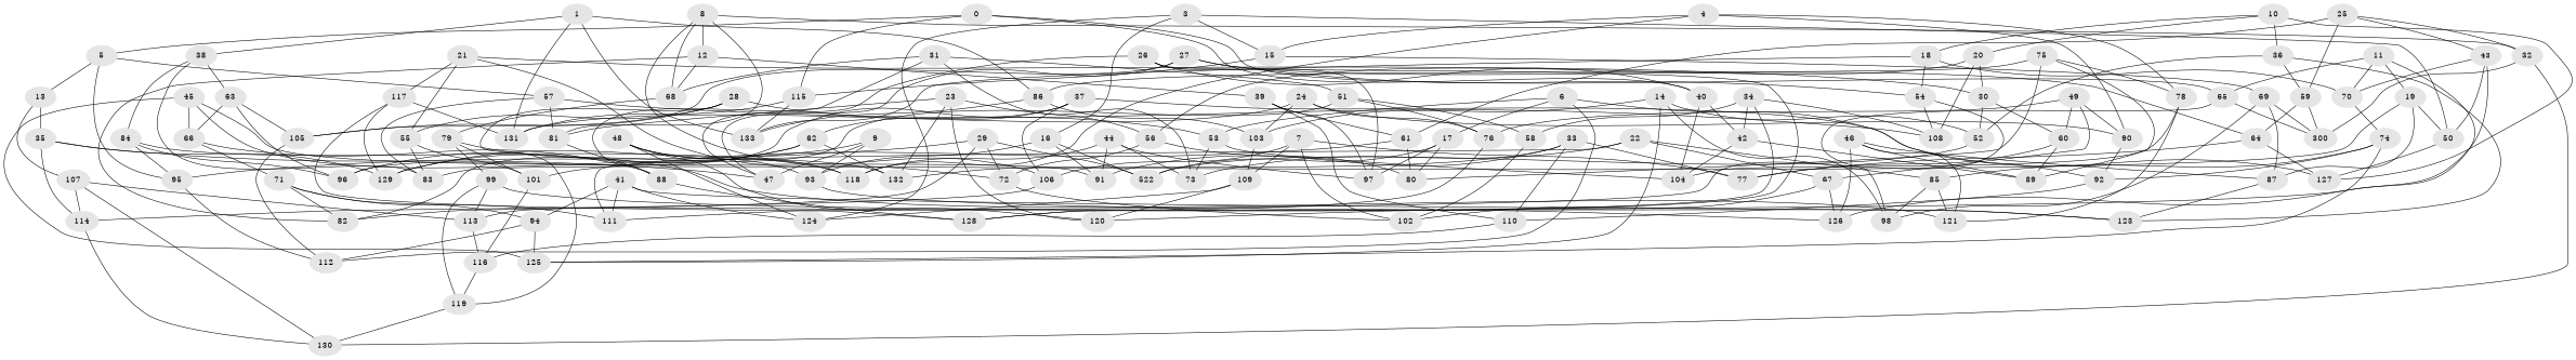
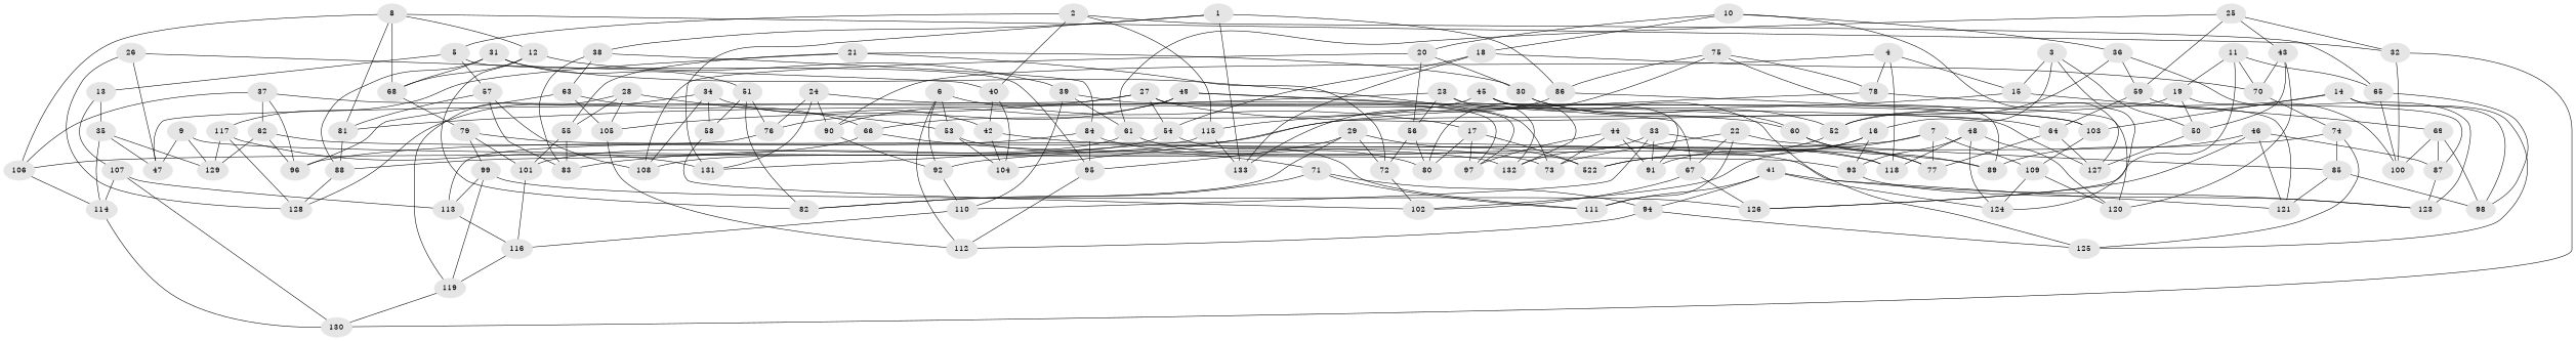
  graph {
    node [color=gray90 style=filled]
    1
    38
    86
    131
    133
    83
    63
    84
    103
-   2 [label=0]
+   2
    5
    40
    65
    115
    13
    57
    95
    42
    104
    98
-   100 [label=300]
+   100
    3
    15
    16
    50
    124
    69
    93
    91
    n30 [label=522]
    127
    4
    78
    90
    118
    121
    92
    35
    107
    81
    108
    112
    6
    17
    53
    80
    97
    73
    110
    7
    77
    102
    106
    109
    114
    120
    8
    12
    32
    68
    39
    82
    130
    88
    9
    47
    129
    58
    123
    10
    18
    20
    36
    70
    54
    30
    56
    52
    59
    11
    19
    126
    87
    74
    61
    79
    113
    14
    125
    111
    60
    72
    21
    55
    117
    101
    128
    22
    67
    85
    23
    132
    24
    76
    25
    43
    64
    26
    27
    105
    28
    119
    29
    89
    31
    51
    33
    116
    34
    37
    62
    96
    66
    41
    94
    44
    45
    71
    46
    48
    49
    99
    75
    1 -- 38
    1 -- 86
    1 -- 131
    1 -- 133
    38 -- 83
    38 -- 63
    38 -- 84
    86 -- 133
    86 -- 103
    63 -- 105
    63 -- 96
    63 -- 66
    84 -- 95
    84 -- 118
    84 -- 96
    103 -- 109
    2 -- 5
    2 -- 40
    2 -- 65
    2 -- 115
    5 -- 13
    5 -- 57
    5 -- 95
    40 -- 42
    40 -- 104
    65 -- 98
    65 -- 100
    115 -- 131
    115 -- 133
    13 -- 35
    13 -- 107
    57 -- 83
    57 -- 81
    57 -- 108
    95 -- 112
    42 -- 104
    42 -- 89
    3 -- 15
    3 -- 16
    3 -- 50
    3 -- 124
    15 -- 115
    15 -- 69
    16 -- 93
    16 -- 91
    16 -- n30
    50 -- 127
    69 -- 98
    69 -- 100
    69 -- 87
    93 -- 123
    4 -- 15
    4 -- 78
    4 -- 90
    4 -- 118
    78 -- 104
    78 -- 121
    90 -- 92
    92 -- 110
    35 -- 114
    35 -- 47
    35 -- 129
    107 -- 114
    107 -- 130
    107 -- 113
    81 -- 88
    6 -- 92
    6 -- 112
    6 -- 17
    6 -- 53
    17 -- n30
    17 -- 80
    17 -- 97
    53 -- 104
    53 -- 73
    110 -- 116
    7 -- 77
    7 -- 102
    7 -- 106
    7 -- 109
    106 -- 114
    109 -- 124
    109 -- 120
    114 -- 130
    8 -- 81
    8 -- 106
    8 -- 12
    8 -- 32
    8 -- 68
    12 -- 68
    12 -- 39
    12 -- 82
    32 -- 100
    32 -- 130
    68 -- 79
    39 -- 97
    39 -- 110
    39 -- 61
    88 -- 128
    9 -- 93
    9 -- 47
    9 -- 129
    58 -- 102
    10 -- 127
    10 -- 18
    10 -- 20
    10 -- 36
    18 -- 133
    18 -- 70
    18 -- 54
    20 -- 108
    20 -- 30
    20 -- 56
    36 -- 123
    36 -- 52
    36 -- 59
    70 -- 74
    54 -- 108
    54 -- 111
    30 -- 52
    30 -- 60
    56 -- 80
    56 -- 72
    52 -- n30
    59 -- 100
    59 -- 64
    11 -- 65
    11 -- 70
    11 -- 19
    11 -- 126
    19 -- 83
    19 -- 50
    19 -- 87
    87 -- 123
    74 -- 92
    74 -- 125
    74 -- 85
    61 -- 80
    61 -- 101
    79 -- 121
    79 -- 101
    79 -- 99
    113 -- 116
    14 -- 103
    14 -- 98
    14 -- 52
    14 -- 125
    60 -- 77
    60 -- 89
    72 -- 102
    21 -- 30
    21 -- 72
    21 -- 55
    21 -- 117
    55 -- 83
    55 -- 101
    117 -- 131
    117 -- 129
    117 -- 128
    101 -- 116
    22 -- 73
    22 -- 111
    22 -- 67
    22 -- 85
    67 -- 102
    67 -- 126
    85 -- 98
    85 -- 121
    23 -- 81
    23 -- 120
    23 -- 56
    23 -- 132
    24 -- 131
    24 -- 103
    24 -- 90
    24 -- 76
    76 -- 113
    25 -- 32
    25 -- 59
    25 -- 61
    25 -- 43
    43 -- 50
    43 -- 120
    43 -- 70
    64 -- 127
    64 -- 77
    26 -- 40
-   26 -- 97
+   27 -- 97
    26 -- 47
    26 -- 128
    27 -- 47
    27 -- 54
    27 -- 64
    27 -- 105
    105 -- 112
    28 -- 53
    28 -- 55
    28 -- 105
    28 -- 119
    119 -- 130
    29 -- 95
    29 -- n30
    29 -- 82
    29 -- 72
    31 -- 73
    31 -- 68
    31 -- 88
    31 -- 51
    51 -- 82
    51 -- 58
    51 -- 76
    33 -- 91
    33 -- 110
    33 -- 77
    33 -- 132
    116 -- 119
    34 -- 42
    34 -- 108
    34 -- 58
    34 -- 128
    37 -- 127
    37 -- 106
    37 -- 62
    37 -- 96
    62 -- 129
    62 -- 132
    62 -- 96
    66 -- 88
    66 -- 71
    41 -- 124
    41 -- 123
    41 -- 111
    41 -- 94
    94 -- 112
    94 -- 125
    44 -- 91
    44 -- 118
    44 -- 97
    44 -- 73
    45 -- 91
    45 -- 125
    45 -- 132
    45 -- 66
    71 -- 82
    71 -- 111
    71 -- 94
    46 -- 121
    46 -- 126
    46 -- 87
    46 -- 89
    48 -- 124
    48 -- 93
    48 -- 118
    48 -- 120
    49 -- 90
    49 -- 60
    49 -- 67
    49 -- 76
    99 -- 126
    99 -- 113
    99 -- 119
    75 -- 86
    75 -- 78
    75 -- 80
    75 -- 89
  }
